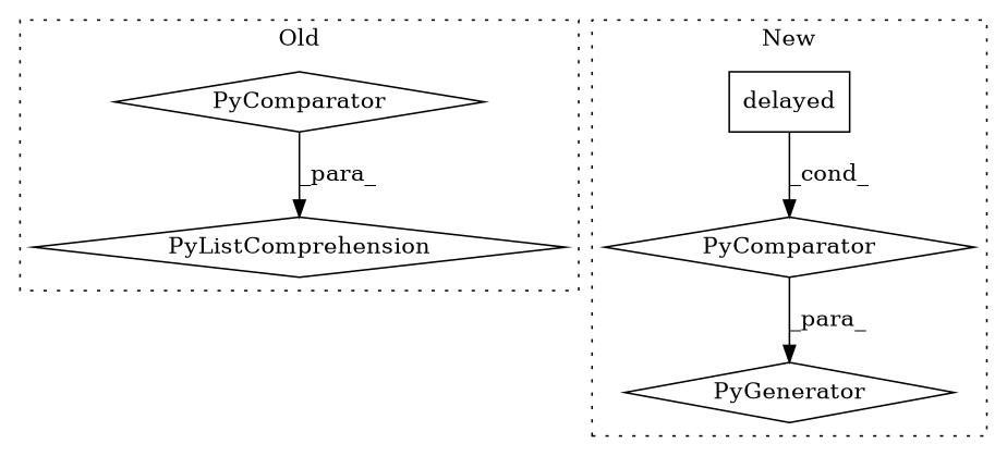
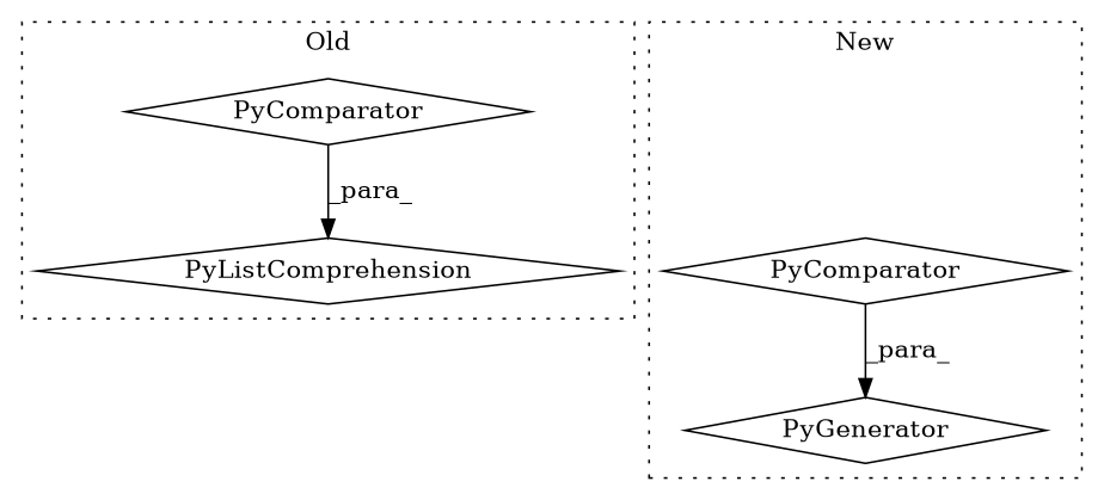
  digraph {
    node [a=113 shape=diamond]
    n1 [a=109 l=170 label=PyListComprehension s=10727]
    n2 [l=47 label=PyComparator s=10842]
-   n3 [a=32 l="8,1" label=delayed s="13419,13544" shape=box]
    n4 [a=107 l=268 label=PyGenerator s=13419]
    n5 [l=49 label=PyComparator s=13632]
    subgraph cluster_1 {
      label=Old
      style=dotted
      n1
      n2
    }
    subgraph cluster_2 {
      label=New
      style=dotted
-     n3
      n4
      n5
    }
    n2 -> n1 [label=_para_]
-   n3 -> n5 [label=_cond_]
    n5 -> n4 [label=_para_]
  }
